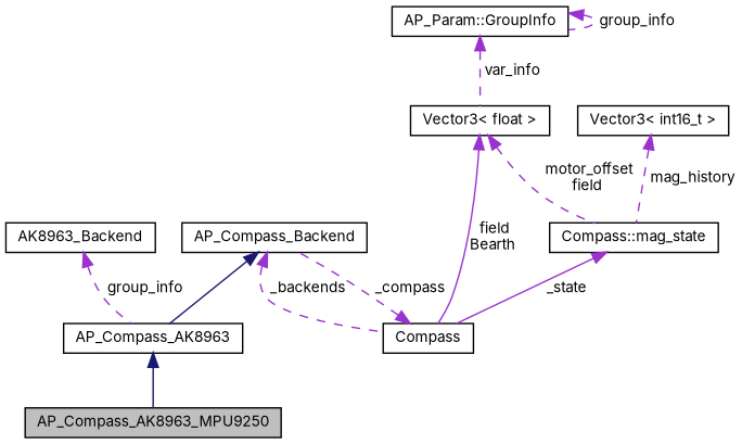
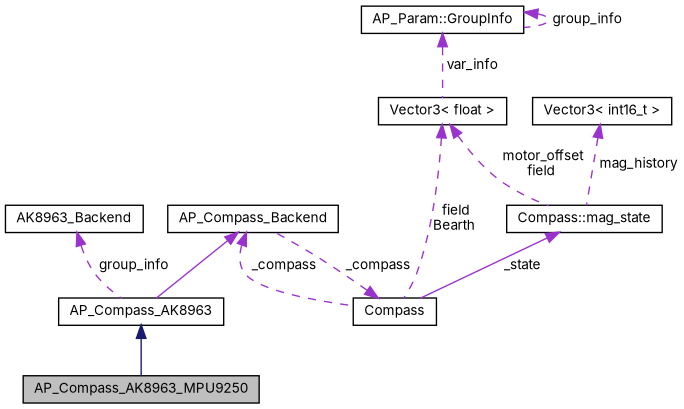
  digraph {
    fontname=Inter
    node [color=black fillcolor=white fontname=Inter fontsize=10 shape=record style=filled]
    edge [color=darkorchid3 dir=back fontname=Inter fontsize=10 labelfontname=Helvetica labelfontsize=10 style=dashed]
    n1 [fillcolor=grey75 fontcolor=black height=0.2 label=AP_Compass_AK8963_MPU9250 width=0.4]
    n2 [height=0.2 label=AP_Compass_AK8963 width=0.4]
    n3 [height=0.2 label=AP_Compass_Backend width=0.4]
    n4 [height=0.2 label=Compass width=0.4]
    n5 [height=0.2 label="AP_Param::GroupInfo" width=0.4]
    n6 [height=0.2 label="Vector3\< float \>" width=0.4]
    n7 [height=0.2 label="Compass::mag_state" width=0.4]
    n8 [height=0.2 label="Vector3\< int16_t \>" width=0.4]
    n9 [height=0.2 label=AK8963_Backend width=0.4]
    n2 -> n1 [color=midnightblue style=solid]
-   n3 -> n2 [color=midnightblue style=solid]
-   n3 -> n4 [label=" _backends"]
+   n3 -> n2 [style=solid]
+   n3 -> n4 [label=" _compass"]
    n4 -> n3 [label=" _compass"]
    n5 -> n5 [label=" group_info"]
    n5 -> n6 [label=" var_info"]
-   n6 -> n4 [label=" field\nBearth" style=solid]
+   n6 -> n4 [label=" field\nBearth"]
    n6 -> n7 [label=" motor_offset\nfield"]
    n7 -> n4 [label=" _state" style=solid]
    n8 -> n7 [label=" mag_history"]
    n9 -> n2 [label=" group_info"]
  }
